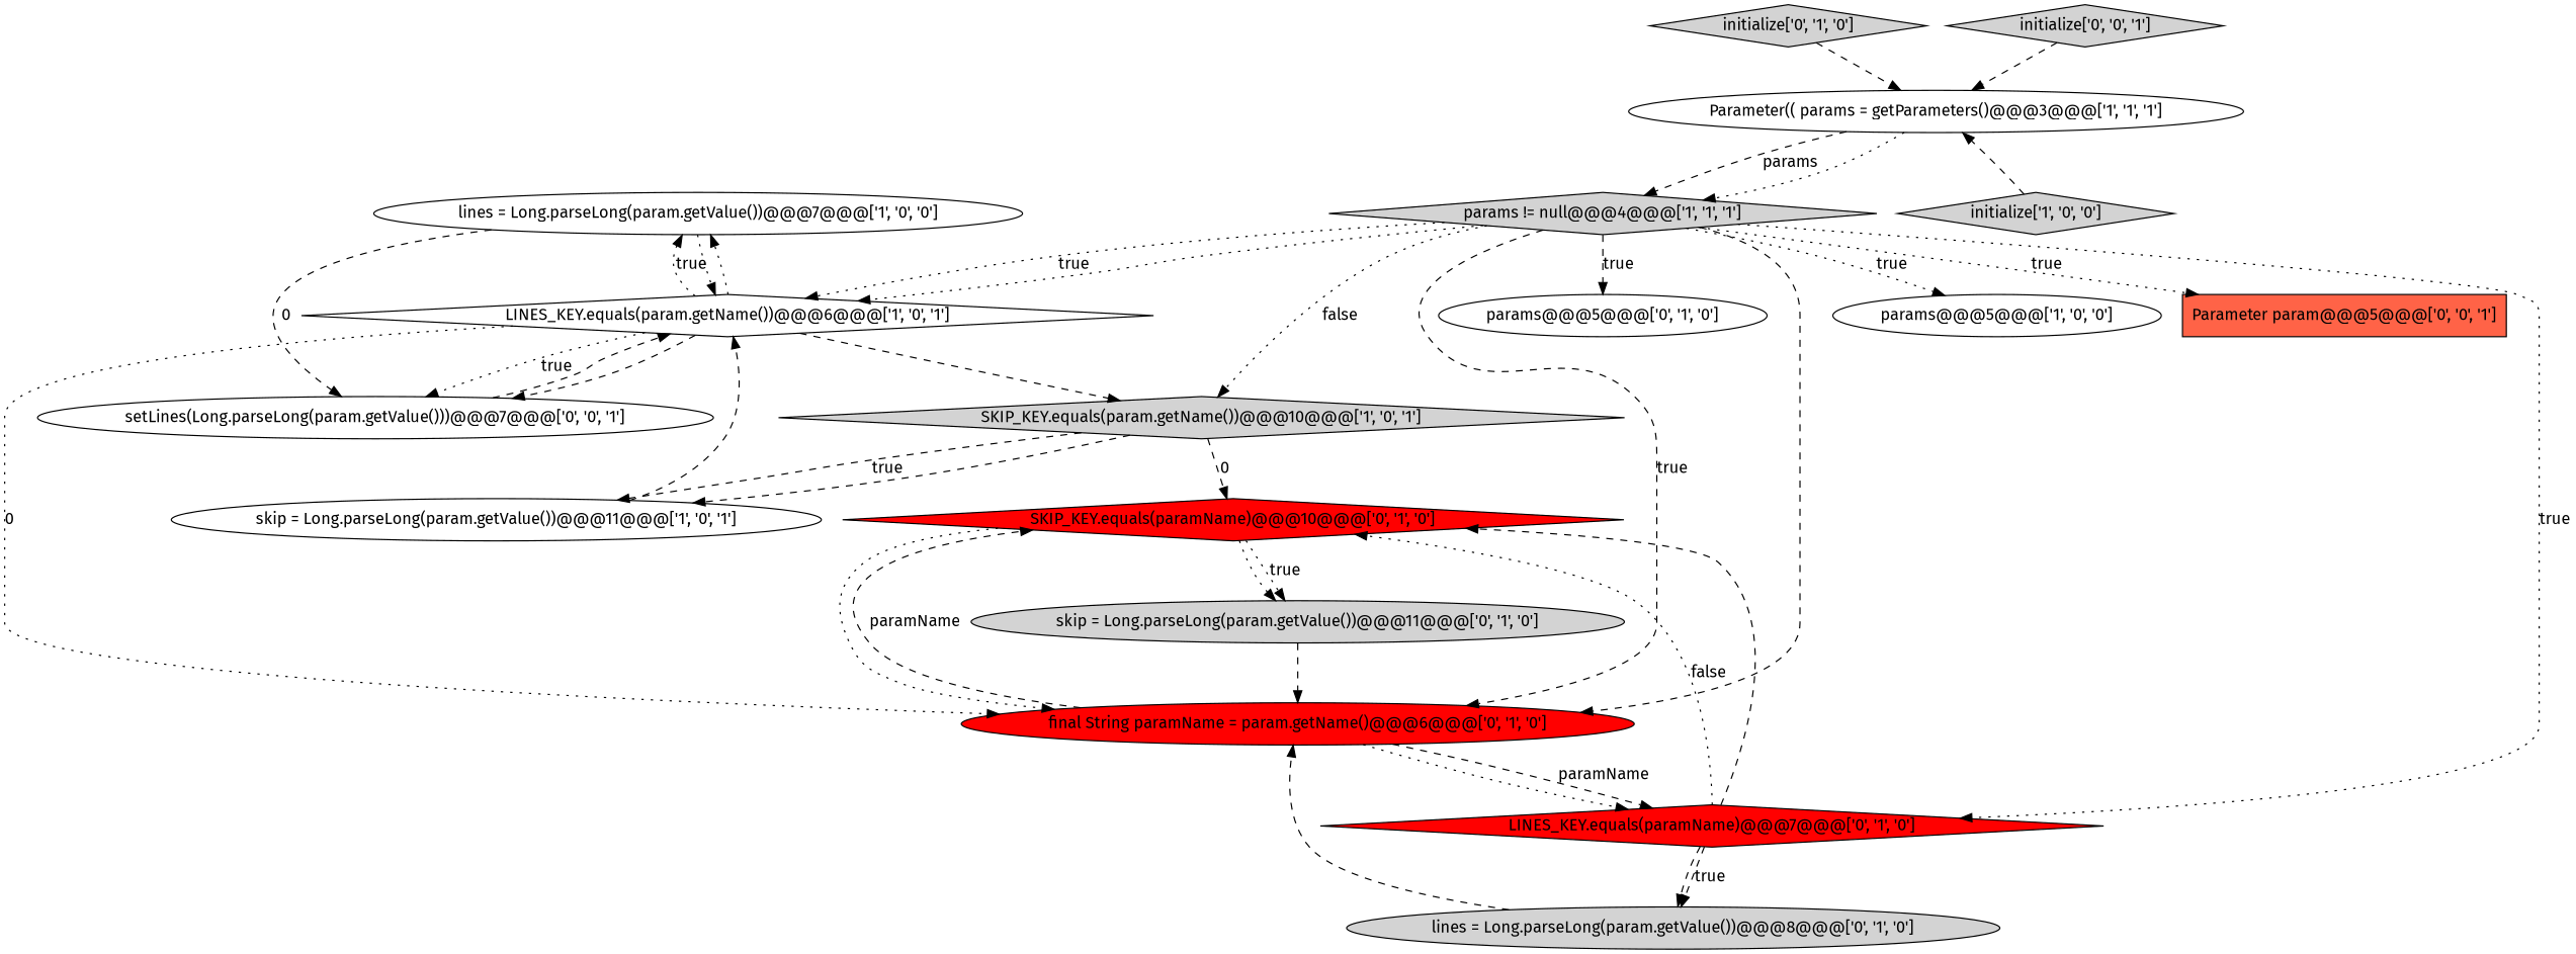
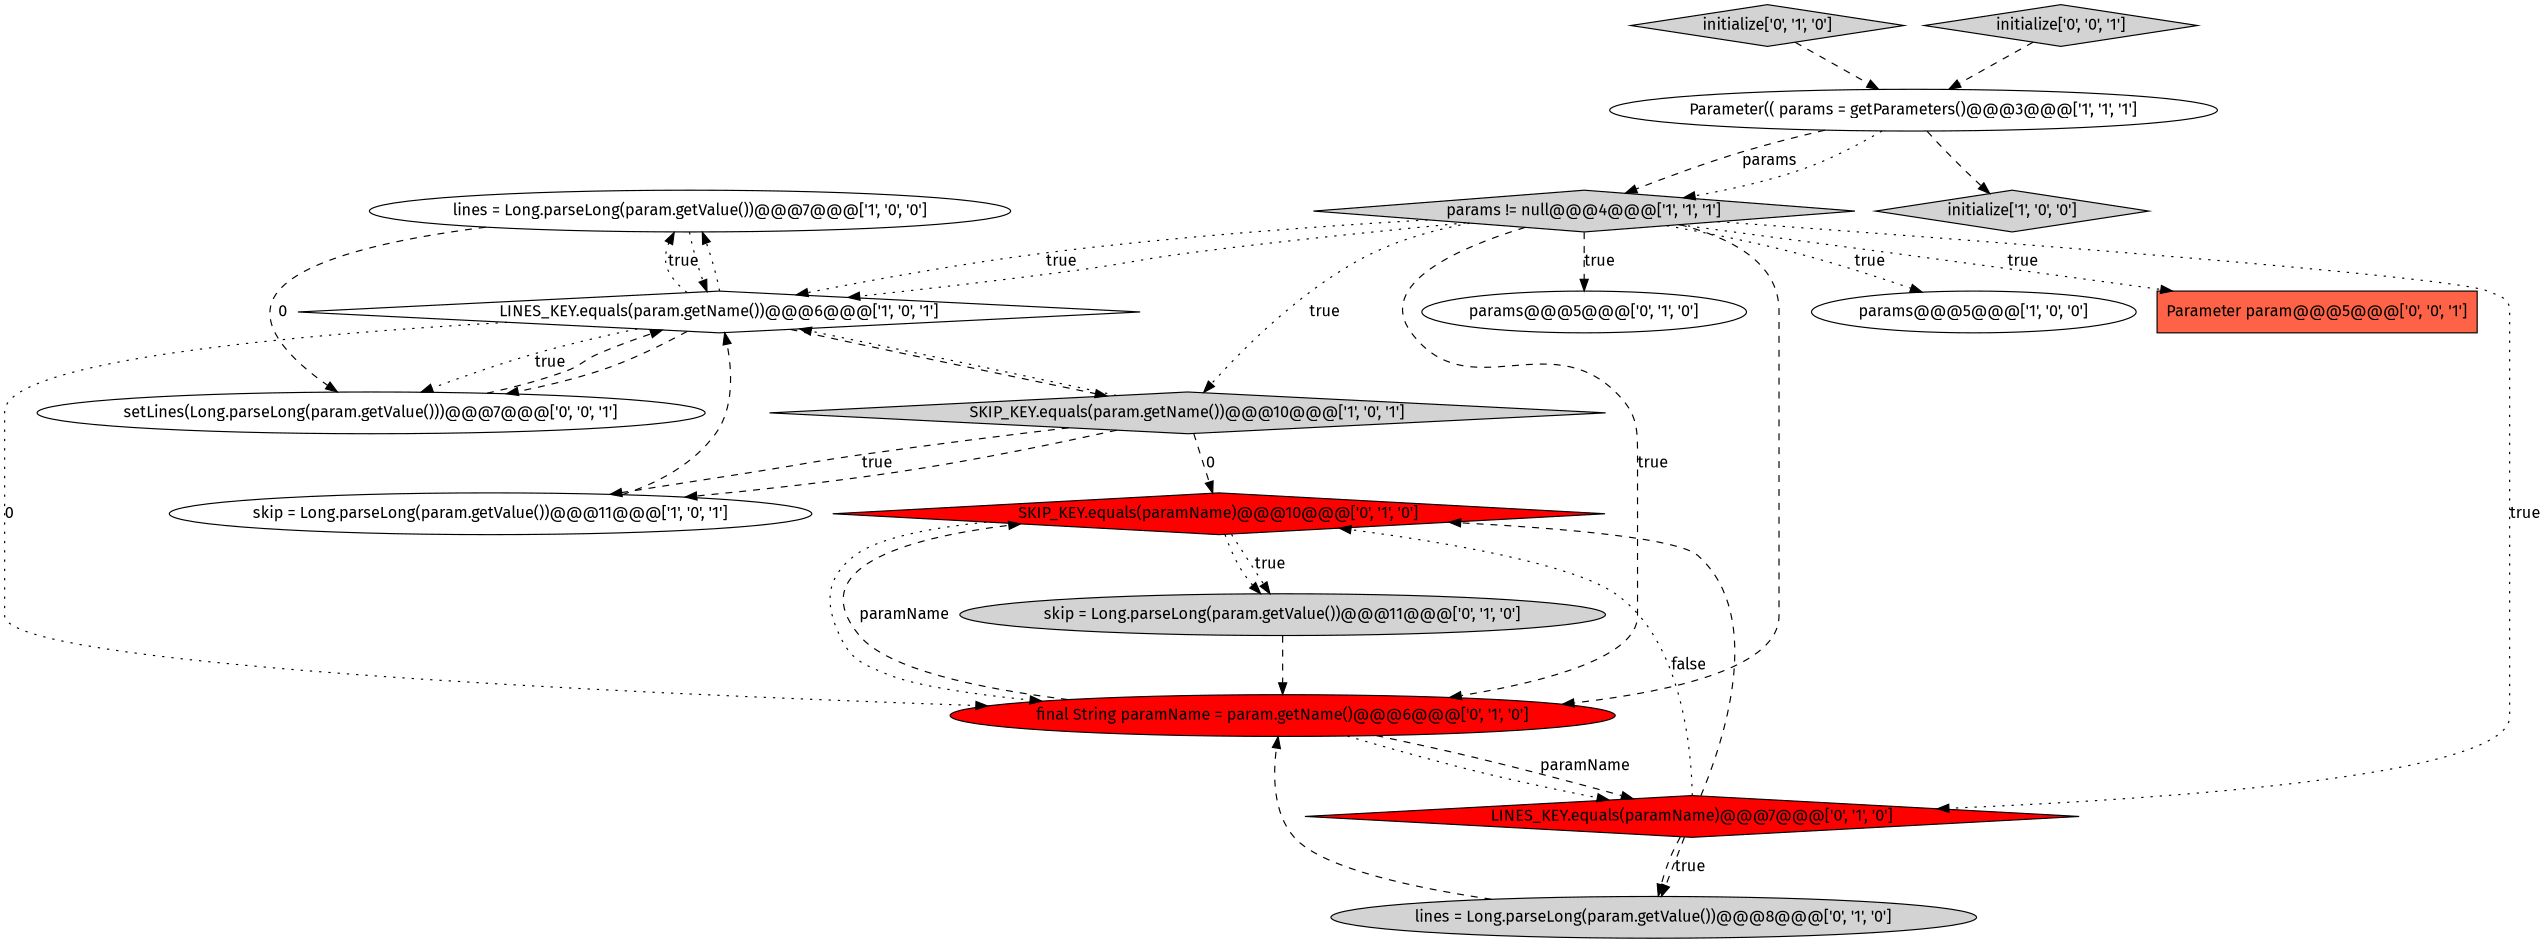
  digraph {
    fontname="Fira Sans"
    node [fillcolor=white fontname="Fira Sans" shape=ellipse style=filled]
    edge [fontname="Fira Sans" style=dashed]
    n1 [label="lines = Long.parseLong(param.getValue())@@@7@@@['1', '0', '0']"]
    n2 [label="LINES_KEY.equals(param.getName())@@@6@@@['1', '0', '1']" shape=diamond]
    n3 [label="setLines(Long.parseLong(param.getValue()))@@@7@@@['0', '0', '1']"]
    n4 [fillcolor=red label="final String paramName = param.getName()@@@6@@@['0', '1', '0']"]
    n5 [fillcolor=lightgray label="SKIP_KEY.equals(param.getName())@@@10@@@['1', '0', '1']" shape=diamond]
    n6 [label="params@@@5@@@['0', '1', '0']"]
    n7 [fillcolor=lightgray label="initialize['0', '1', '0']" shape=diamond]
    n8 [label="Parameter(( params = getParameters()@@@3@@@['1', '1', '1']"]
    n9 [fillcolor=lightgray label="params != null@@@4@@@['1', '1', '1']" shape=diamond]
    n10 [fillcolor=red label="LINES_KEY.equals(paramName)@@@7@@@['0', '1', '0']" shape=diamond]
    n11 [fillcolor=red label="SKIP_KEY.equals(paramName)@@@10@@@['0', '1', '0']" shape=diamond]
    n12 [label="skip = Long.parseLong(param.getValue())@@@11@@@['1', '0', '1']"]
    n13 [fillcolor=lightgray label="lines = Long.parseLong(param.getValue())@@@8@@@['0', '1', '0']"]
    n14 [label="params@@@5@@@['1', '0', '0']"]
    n15 [fillcolor=tomato label="Parameter param@@@5@@@['0', '0', '1']" shape=box]
    n16 [fillcolor=lightgray label="skip = Long.parseLong(param.getValue())@@@11@@@['0', '1', '0']"]
    n17 [fillcolor=lightgray label="initialize['0', '0', '1']" shape=diamond]
    n18 [fillcolor=lightgray label="initialize['1', '0', '0']" shape=diamond]
    n1 -> n2 [style=dotted]
    n1 -> n3 [label=0]
    n2 -> n1 [label=true style=dotted]
    n2 -> n1 [style=dotted]
    n2 -> n3
    n2 -> n3 [label=true style=dotted]
    n2 -> n4 [label=0 style=dotted]
    n2 -> n5
    n3 -> n2
    n4 -> n10 [style=dotted]
    n4 -> n10 [label=paramName]
    n4 -> n11 [label=paramName]
+   n5 -> n2 [style=dotted]
    n5 -> n11 [label=0]
    n5 -> n12
    n5 -> n12 [label=true]
    n7 -> n8
    n8 -> n9 [style=dotted]
    n8 -> n9 [label=params]
    n9 -> n2 [label=true style=dotted]
    n9 -> n2 [style=dotted]
    n9 -> n4
    n9 -> n4 [label=true]
-   n9 -> n5 [label=false style=dotted]
+   n9 -> n5 [label=true style=dotted]
    n9 -> n6 [label=true]
    n9 -> n10 [label=true style=dotted]
    n9 -> n14 [label=true style=dotted]
    n9 -> n15 [label=true style=dotted]
    n10 -> n11
    n10 -> n11 [label=false style=dotted]
    n10 -> n13 [label=true]
    n10 -> n13
    n11 -> n4 [style=dotted]
    n11 -> n16 [label=true style=dotted]
    n11 -> n16 [style=dotted]
    n12 -> n2
    n13 -> n4
    n16 -> n4
    n17 -> n8
-   n18 -> n8
+   n8 -> n18
  }
